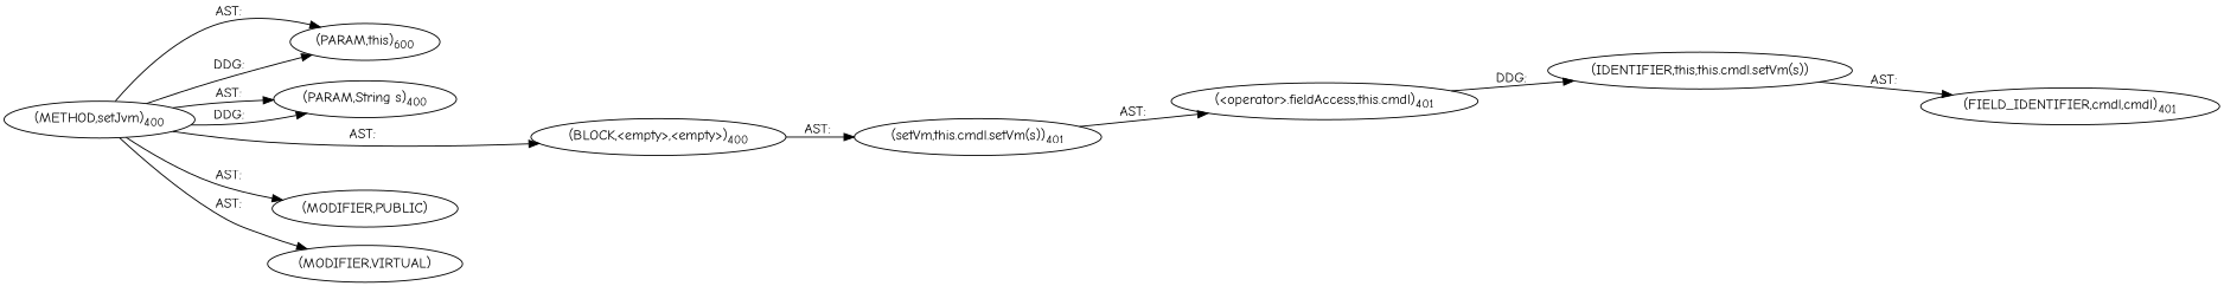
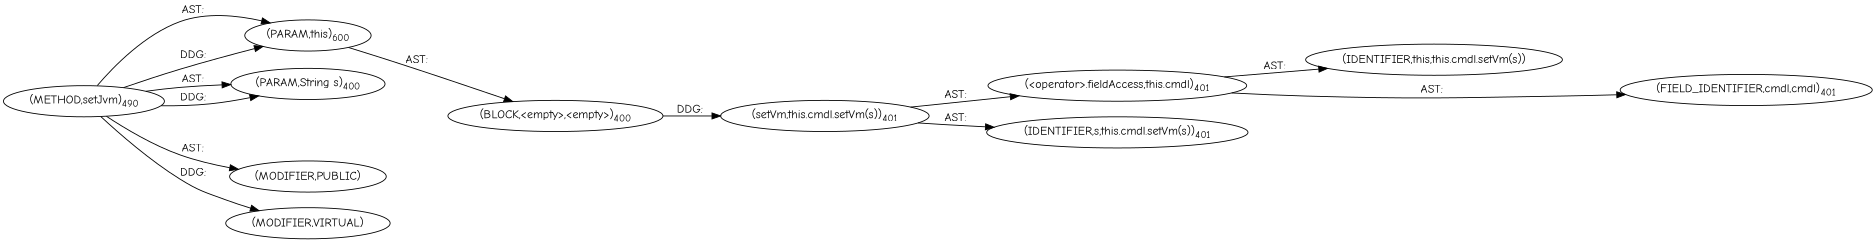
  digraph {
    fontname="Comic Neue"
    rankdir=LR
    node [fontname="Comic Neue"]
    edge [fontname="Comic Neue"]
-   n1 [label=<(METHOD,setJvm)<SUB>400</SUB>>]
+   n1 [label=<(METHOD,setJvm)<SUB>490</SUB>>]
    n2 [label=<(PARAM,this)<SUB>600</SUB>>]
    n3 [label=<(PARAM,String s)<SUB>400</SUB>>]
    n4 [label=<(BLOCK,&lt;empty&gt;,&lt;empty&gt;)<SUB>400</SUB>>]
    n5 [label=<(MODIFIER,PUBLIC)>]
    n6 [label=<(MODIFIER,VIRTUAL)>]
    n7 [label=<(setVm,this.cmdl.setVm(s))<SUB>401</SUB>>]
    n8 [label=<(&lt;operator&gt;.fieldAccess,this.cmdl)<SUB>401</SUB>>]
+   n9 [label=<(IDENTIFIER,s,this.cmdl.setVm(s))<SUB>401</SUB>>]
    n10 [label=<(IDENTIFIER,this,this.cmdl.setVm(s))>]
    n11 [label=<(FIELD_IDENTIFIER,cmdl,cmdl)<SUB>401</SUB>>]
    n1 -> n2 [label="AST: "]
    n1 -> n2 [label="DDG: "]
    n1 -> n3 [label="AST: "]
    n1 -> n3 [label="DDG: "]
-   n1 -> n4 [label="AST: "]
+   n2 -> n4 [label="AST: "]
    n1 -> n5 [label="AST: "]
-   n1 -> n6 [label="AST: "]
-   n4 -> n7 [label="AST: "]
+   n1 -> n6 [label="DDG: "]
+   n4 -> n7 [label="DDG: "]
    n7 -> n8 [label="AST: "]
-   n8 -> n10 [label="DDG: "]
-   n10 -> n11 [label="AST: "]
+   n7 -> n9 [label="AST: "]
+   n8 -> n10 [label="AST: "]
+   n8 -> n11 [label="AST: "]
  }
